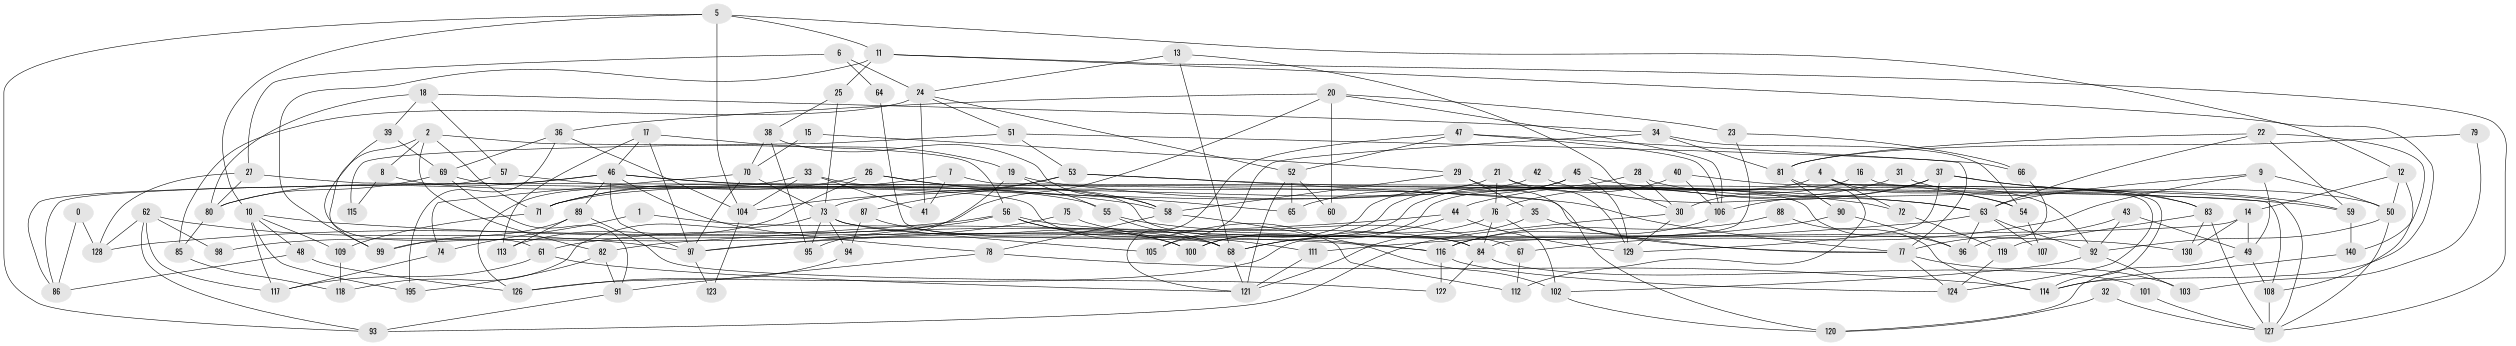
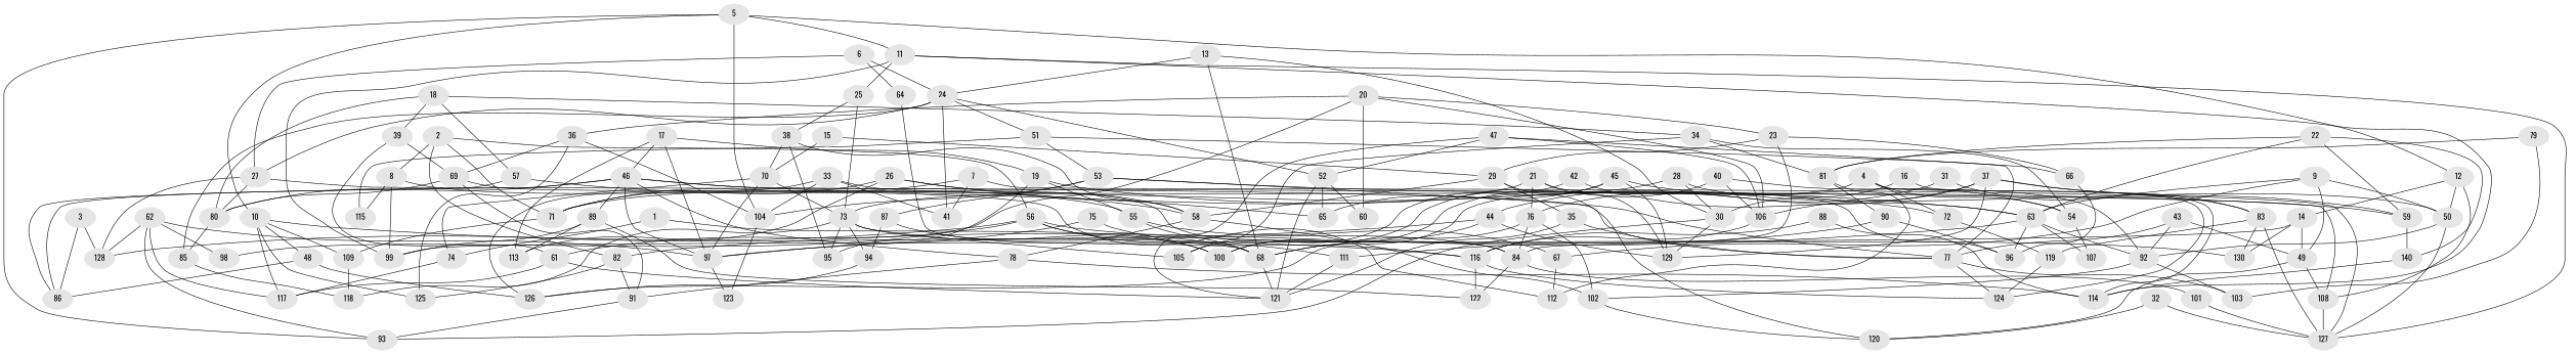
  graph {
    fontname=Oswald
    node [color=gray90 fontname=Oswald style=filled]
    edge [fontname=Oswald]
    1
    68
    74
    121
    117
    2
    8
    56
    71
    82
    99
    55
    115
    128
    130
    100
    61
    111
    109
-   125 [label=195]
+   125
    91
-   3 [label=0]
+   3
    86
    4
    54
    72
    124
    107
    119
    5
    10
    11
    12
    93
    104
    48
    116
    127
    25
    114
    50
    14
    108
    123
    6
    24
    27
    64
    41
    51
    52
    85
    80
    7
    67
    9
    49
    63
    120
    92
    96
    112
    126
    118
    122
    38
    73
    13
    30
    129
    15
    29
    70
    58
    35
    97
    16
    17
    19
    46
    113
    95
    59
    77
    78
    89
    18
    34
    39
    57
    81
    105
    69
    20
    23
    36
    60
    98
    106
    66
    84
    21
    76
    102
    22
    n106 [label=140]
    90
    101
    53
    65
    94
    26
    28
    31
    83
    32
    33
    103
    37
    44
    40
    42
    43
    45
    47
    87
    62
    75
    79
    88
    1 -- 68
    1 -- 74
    68 -- 121
    74 -- 117
    2 -- 8
    2 -- 56
    2 -- 71
    2 -- 82
-   2 -- 99
+   8 -- 99
    8 -- 55
    8 -- 115
    56 -- 128
    56 -- 130
    56 -- 100
    56 -- 61
    56 -- 111
    71 -- 109
    82 -- 125
    82 -- 91
    55 -- 68
    55 -- 67
    61 -- 121
    61 -- 117
    111 -- 121
    109 -- 118
    91 -- 93
    3 -- 128
    3 -- 86
    4 -- 68
    4 -- 54
    4 -- 72
    4 -- 124
    54 -- 107
    72 -- 119
    119 -- 124
    5 -- 10
    5 -- 11
    5 -- 12
    5 -- 93
    5 -- 104
    10 -- 117
    10 -- 109
    10 -- 125
    10 -- 48
    10 -- 116
    11 -- 99
    11 -- 127
    11 -- 25
    11 -- 114
    12 -- 50
    12 -- 14
    12 -- 108
    104 -- 123
    48 -- 86
    48 -- 126
    116 -- 124
    116 -- 122
    25 -- 38
    25 -- 73
    50 -- 127
    50 -- 92
    14 -- 99
    14 -- 130
    14 -- 49
    108 -- 127
    6 -- 24
    6 -- 27
    6 -- 64
+   24 -- 27
    24 -- 41
    24 -- 51
    24 -- 52
    24 -- 85
    27 -- 128
    27 -- 108
    27 -- 80
    64 -- 68
    51 -- 115
    51 -- 77
    51 -- 53
    52 -- 121
    52 -- 60
    52 -- 65
    85 -- 118
    80 -- 85
    7 -- 71
    7 -- 127
    7 -- 41
    67 -- 112
    9 -- 50
    9 -- 67
    9 -- 49
    9 -- 63
    49 -- 108
    49 -- 120
    63 -- 82
    63 -- 107
    63 -- 92
    63 -- 96
    92 -- 102
    92 -- 103
    38 -- 70
    38 -- 58
    38 -- 95
    73 -- 118
    73 -- 95
    73 -- 105
    73 -- 84
    73 -- 94
    13 -- 68
    13 -- 24
    13 -- 30
    30 -- 93
    30 -- 129
    15 -- 29
    15 -- 70
    29 -- 120
    29 -- 58
    29 -- 35
    70 -- 74
    70 -- 73
    70 -- 97
    58 -- 78
    58 -- 102
    35 -- 121
    35 -- 77
    97 -- 123
    16 -- 114
    16 -- 30
    17 -- 97
    17 -- 19
    17 -- 46
    17 -- 113
    19 -- 55
    19 -- 72
    19 -- 95
    46 -- 86
    46 -- 80
    46 -- 97
    46 -- 59
    46 -- 77
    46 -- 78
    46 -- 89
    59 -- n106
    77 -- 124
    77 -- 103
    78 -- 91
    78 -- 114
    89 -- 99
    89 -- 122
    89 -- 113
    18 -- 80
    18 -- 34
    18 -- 39
    18 -- 57
    34 -- 54
    34 -- 81
    34 -- 105
    39 -- 61
    39 -- 69
    57 -- 86
    57 -- 58
    81 -- 112
    81 -- 90
    69 -- 91
    69 -- 80
    69 -- 112
    20 -- 23
    20 -- 36
    20 -- 60
    20 -- 98
    20 -- 106
+   23 -- 29
    23 -- 66
    23 -- 84
    36 -- 125
    36 -- 104
    36 -- 69
    106 -- 116
    66 -- 96
    84 -- 122
    84 -- 101
    21 -- 71
    21 -- 96
    21 -- 129
    21 -- 76
    76 -- 126
    76 -- 84
    76 -- 102
    102 -- 120
    22 -- 63
    22 -- 59
    22 -- 81
    22 -- n106
    n106 -- 114
    90 -- 111
    90 -- 96
    101 -- 127
    53 -- 104
    53 -- 63
    53 -- 77
    53 -- 87
    94 -- 126
    26 -- 71
    26 -- 58
    26 -- 113
    26 -- 65
    28 -- 100
    28 -- 50
    28 -- 30
    31 -- 76
    31 -- 83
    83 -- 130
    83 -- 119
    83 -- 127
    32 -- 127
    32 -- 120
    33 -- 104
    33 -- 41
    33 -- 126
    33 -- 84
    37 -- 129
    37 -- 59
    37 -- 106
    37 -- 83
    37 -- 44
    44 -- 68
    44 -- 129
    44 -- 97
    40 -- 100
    40 -- 92
    40 -- 106
    42 -- 63
    42 -- 73
    43 -- 49
    43 -- 92
    43 -- 77
    45 -- 54
    45 -- 129
    45 -- 105
    45 -- 65
    47 -- 121
    47 -- 52
    47 -- 106
    47 -- 66
    87 -- 100
    87 -- 94
    62 -- 117
    62 -- 128
    62 -- 93
    62 -- 97
    62 -- 98
    75 -- 116
    75 -- 97
    79 -- 81
    79 -- 103
    88 -- 116
    88 -- 114
  }
